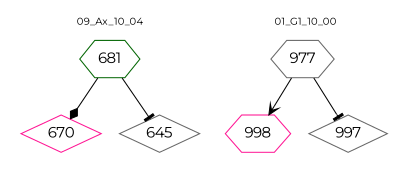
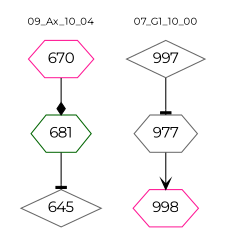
  digraph {
    fontname=Montserrat
    node [color=gray40 fontname=Montserrat shape=hexagon]
    edge [arrowhead=tee color=black fontname=Montserrat]
-   n1 [color=deeppink label=670 shape=diamond]
+   n1 [color=deeppink label=670]
    n2 [color=darkgreen label=681]
    n3 [label=645 shape=diamond]
    n4 [color=deeppink label=998]
    n5 [label=977]
    n6 [label=997 shape=diamond]
    subgraph cluster_1 {
      color=white
      fontsize=10
      label="09_Ax_10_04"
      n1
      n2
      n3
    }
    subgraph cluster_2 {
      color=white
      fontsize=10
-     label="01_G1_10_00"
+     label="07_G1_10_00"
      n4
      n5
      n6
    }
-   n2 -> n1 [arrowhead=diamond]
+   n1 -> n2 [arrowhead=diamond]
    n2 -> n3
    n5 -> n4 [arrowhead=vee]
-   n5 -> n6
+   n6 -> n5
  }
